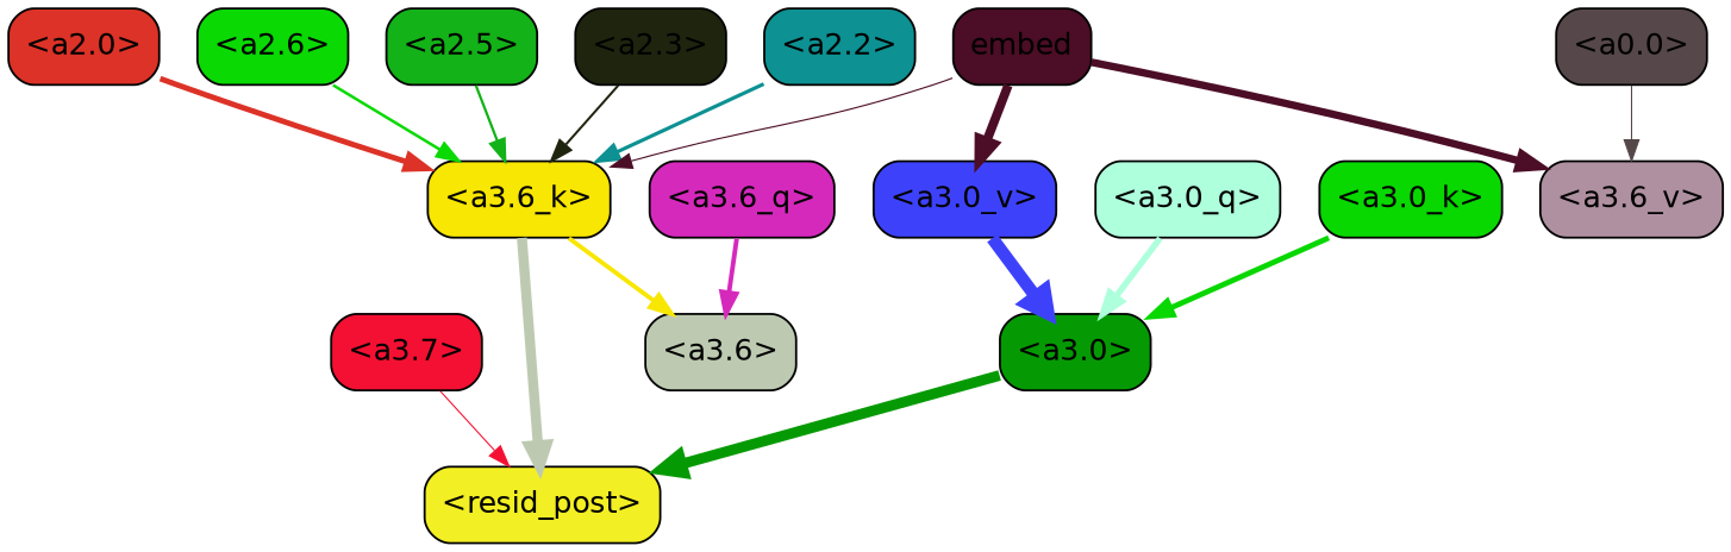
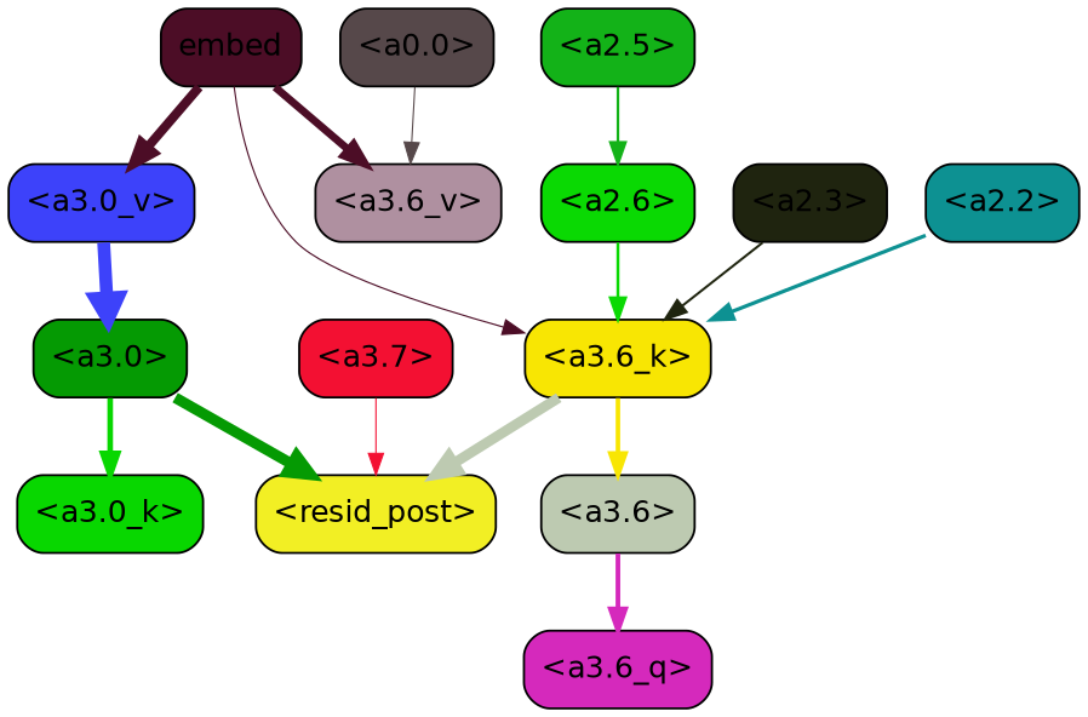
  strict digraph {
    splines=true
    node [color=black fontname=Helvetica shape=box style="filled, rounded"]
    edge [color="#4c0d26" penwidth=0.6]
    "<a3.7>" [fillcolor="#f31032"]
    "<resid_post>" [fillcolor="#f2ef24"]
    "<a3.6>" [fillcolor="#bdcab1"]
    "<a3.0>" [fillcolor="#059a03"]
    "<a3.6_q>" [fillcolor="#d529bc"]
-   "<a3.0_q>" [fillcolor="#aeffdc"]
    "<a3.6_k>" [fillcolor="#f8e603"]
    "<a3.0_k>" [fillcolor="#08d700"]
    "<a3.6_v>" [fillcolor="#af90a0"]
    "<a3.0_v>" [fillcolor="#3d42fa"]
    "<a2.6>" [fillcolor="#0ad903"]
    "<a2.5>" [fillcolor="#13b218"]
    "<a2.3>" [fillcolor="#1f240f"]
    "<a2.2>" [fillcolor="#0d9192"]
-   "<a2.0>" [fillcolor="#dc3227"]
    embed [fillcolor="#4c0d26"]
    "<a0.0>" [fillcolor="#56484a"]
    "<a3.7>" -> "<resid_post>" [color="#f31032"]
    "<a3.0>" -> "<resid_post>" [color="#059a03" penwidth=5.004031300544739]
-   "<a3.6_q>" -> "<a3.6>" [color="#d529bc" penwidth=2.1656854450702667]
-   "<a3.0_q>" -> "<a3.0>" [color="#aeffdc" penwidth=2.95696559548378]
+   "<a3.6>" -> "<a3.6_q>" [color="#d529bc" penwidth=2.1656854450702667]
    "<a3.6_k>" -> "<resid_post>" [color="#bdcab1" penwidth=4.748674273490906]
    "<a3.6_k>" -> "<a3.6>" [color="#f8e603" penwidth=2.086437076330185]
-   "<a3.0_k>" -> "<a3.0>" [color="#08d700" penwidth=2.5988530814647675]
+   "<a3.0>" -> "<a3.0_k>" [color="#08d700" penwidth=2.5988530814647675]
    "<a3.0_v>" -> "<a3.0>" [color="#3d42fa" penwidth=5.9515902400016785]
    "<a2.6>" -> "<a3.6_k>" [color="#0ad903" penwidth=1.3718644380569458]
-   "<a2.5>" -> "<a3.6_k>" [color="#13b218" penwidth=1.231603980064392]
+   "<a2.5>" -> "<a2.6>" [color="#13b218" penwidth=1.231603980064392]
    "<a2.3>" -> "<a3.6_k>" [color="#1f240f" penwidth=1.1117559671401978]
    "<a2.2>" -> "<a3.6_k>" [color="#0d9192" penwidth=1.7315057516098022]
-   "<a2.0>" -> "<a3.6_k>" [color="#dc3227" penwidth=2.6423546075820923]
    embed -> "<a3.6_k>" [penwidth=0.6229734420776367]
    embed -> "<a3.6_v>" [penwidth=3.56406831741333]
    embed -> "<a3.0_v>" [penwidth=4.293717980384827]
    "<a0.0>" -> "<a3.6_v>" [color="#56484a"]
  }
